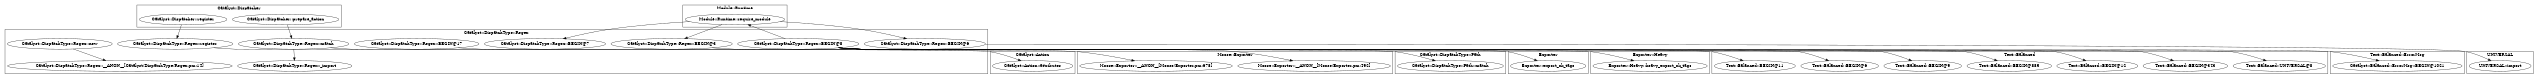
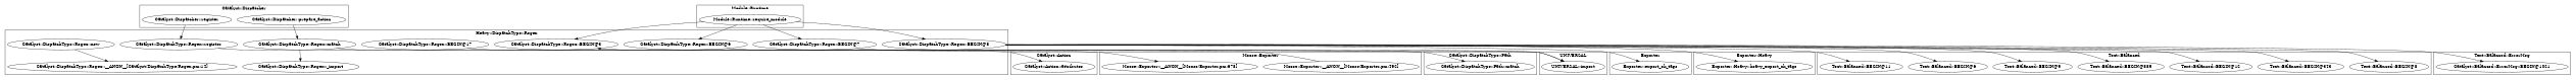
  digraph {
    "Catalyst::Action::attributes"
    "Catalyst::Dispatcher::prepare_action"
    "Catalyst::Dispatcher::register"
    "UNIVERSAL::import"
    "Catalyst::DispatchType::Path::match"
    "Module::Runtime::require_module"
    "Exporter::export_ok_tags"
    "Catalyst::DispatchType::Regex::new"
    "Catalyst::DispatchType::Regex::register"
    "Catalyst::DispatchType::Regex::BEGIN@17"
    "Catalyst::DispatchType::Regex::BEGIN@3"
    "Catalyst::DispatchType::Regex::match"
    n13 [label="Catalyst::DispatchType::Regex::_import"]
    "Catalyst::DispatchType::Regex::BEGIN@7"
    "Catalyst::DispatchType::Regex::__ANON__[Catalyst/DispatchType/Regex.pm:14]"
    "Catalyst::DispatchType::Regex::BEGIN@8"
    "Catalyst::DispatchType::Regex::BEGIN@6"
    "Exporter::Heavy::heavy_export_ok_tags"
    "Text::Balanced::BEGIN@11"
-   "Text::Balanced::BEGIN@8" [label="Text::Balanced::UNIVERSAL@8"]
+   "Text::Balanced::BEGIN@8"
    "Text::Balanced::BEGIN@343"
    "Text::Balanced::BEGIN@12"
    "Text::Balanced::BEGIN@885"
    "Text::Balanced::BEGIN@9"
    "Text::Balanced::BEGIN@6"
    "Moose::Exporter::__ANON__[Moose/Exporter.pm:492]"
    "Moose::Exporter::__ANON__[Moose/Exporter.pm:678]"
    n28 [label="Catalyst::Balanced::ErrorMsg::BEGIN@1021"]
    subgraph cluster_1 {
      label="Catalyst::Action"
      "Catalyst::Action::attributes"
    }
    subgraph cluster_2 {
      label="Catalyst::Dispatcher"
      "Catalyst::Dispatcher::prepare_action"
      "Catalyst::Dispatcher::register"
    }
    subgraph cluster_3 {
      label=UNIVERSAL
      "UNIVERSAL::import"
    }
    subgraph cluster_4 {
      label="Catalyst::DispatchType::Path"
      "Catalyst::DispatchType::Path::match"
    }
    subgraph cluster_5 {
      label="Module::Runtime"
      "Module::Runtime::require_module"
    }
    subgraph cluster_6 {
      label=Exporter
      "Exporter::export_ok_tags"
    }
    subgraph cluster_7 {
-     label="Catalyst::DispatchType::Regex"
+     label="Heavy::DispatchType::Regex"
      "Catalyst::DispatchType::Regex::new"
      "Catalyst::DispatchType::Regex::register"
      "Catalyst::DispatchType::Regex::BEGIN@17"
      "Catalyst::DispatchType::Regex::BEGIN@3"
      "Catalyst::DispatchType::Regex::match"
      n13
      "Catalyst::DispatchType::Regex::BEGIN@7"
      "Catalyst::DispatchType::Regex::__ANON__[Catalyst/DispatchType/Regex.pm:14]"
      "Catalyst::DispatchType::Regex::BEGIN@8"
      "Catalyst::DispatchType::Regex::BEGIN@6"
    }
    subgraph cluster_8 {
      label="Exporter::Heavy"
      "Exporter::Heavy::heavy_export_ok_tags"
    }
    subgraph cluster_9 {
      label="Text::Balanced"
      "Text::Balanced::BEGIN@11"
      "Text::Balanced::BEGIN@8"
      "Text::Balanced::BEGIN@343"
      "Text::Balanced::BEGIN@12"
      "Text::Balanced::BEGIN@885"
      "Text::Balanced::BEGIN@9"
      "Text::Balanced::BEGIN@6"
    }
    subgraph cluster_10 {
      label="Moose::Exporter"
      "Moose::Exporter::__ANON__[Moose/Exporter.pm:492]"
      "Moose::Exporter::__ANON__[Moose/Exporter.pm:678]"
    }
    subgraph cluster_11 {
      label="Text::Balanced::ErrorMsg"
      n28
    }
    "Catalyst::Dispatcher::prepare_action" -> "Catalyst::DispatchType::Regex::match"
    "Catalyst::Dispatcher::register" -> "Catalyst::DispatchType::Regex::register"
    "Module::Runtime::require_module" -> "Catalyst::DispatchType::Regex::BEGIN@3"
    "Module::Runtime::require_module" -> "Catalyst::DispatchType::Regex::BEGIN@7"
-   "Catalyst::DispatchType::Regex::BEGIN@8" -> "Module::Runtime::require_module"
+   "Module::Runtime::require_module" -> "Catalyst::DispatchType::Regex::BEGIN@8"
    "Module::Runtime::require_module" -> "Catalyst::DispatchType::Regex::BEGIN@6"
    "Catalyst::DispatchType::Regex::new" -> "Catalyst::DispatchType::Regex::__ANON__[Catalyst/DispatchType/Regex.pm:14]"
    "Catalyst::DispatchType::Regex::register" -> "Catalyst::Action::attributes"
    "Catalyst::DispatchType::Regex::BEGIN@17" -> "Moose::Exporter::__ANON__[Moose/Exporter.pm:678]"
-   "Catalyst::DispatchType::Regex::BEGIN@3" -> "Moose::Exporter::__ANON__[Moose/Exporter.pm:492]"
+   "Moose::Exporter::__ANON__[Moose/Exporter.pm:492]" -> "Catalyst::DispatchType::Regex::BEGIN@3"
    "Catalyst::DispatchType::Regex::match" -> "Catalyst::DispatchType::Path::match"
    "Catalyst::DispatchType::Regex::match" -> n13
+   "Catalyst::DispatchType::Regex::BEGIN@7" -> "UNIVERSAL::import"
    "Catalyst::DispatchType::Regex::BEGIN@8" -> "Exporter::export_ok_tags"
    "Catalyst::DispatchType::Regex::BEGIN@8" -> "Exporter::Heavy::heavy_export_ok_tags"
    "Catalyst::DispatchType::Regex::BEGIN@8" -> "Text::Balanced::BEGIN@11"
    "Catalyst::DispatchType::Regex::BEGIN@8" -> "Text::Balanced::BEGIN@8"
    "Catalyst::DispatchType::Regex::BEGIN@8" -> "Text::Balanced::BEGIN@343"
    "Catalyst::DispatchType::Regex::BEGIN@8" -> "Text::Balanced::BEGIN@12"
    "Catalyst::DispatchType::Regex::BEGIN@8" -> "Text::Balanced::BEGIN@885"
    "Catalyst::DispatchType::Regex::BEGIN@8" -> "Text::Balanced::BEGIN@9"
    "Catalyst::DispatchType::Regex::BEGIN@8" -> "Text::Balanced::BEGIN@6"
    "Catalyst::DispatchType::Regex::BEGIN@8" -> n28
    "Catalyst::DispatchType::Regex::BEGIN@6" -> "UNIVERSAL::import"
  }
